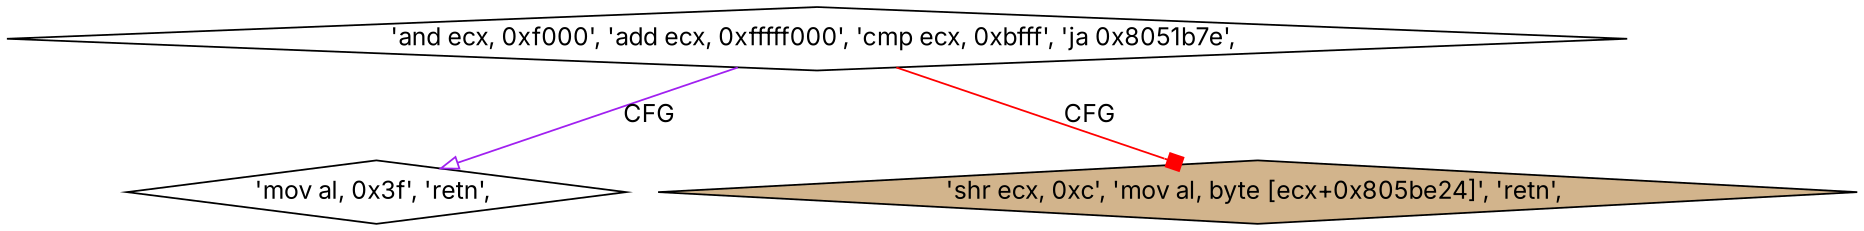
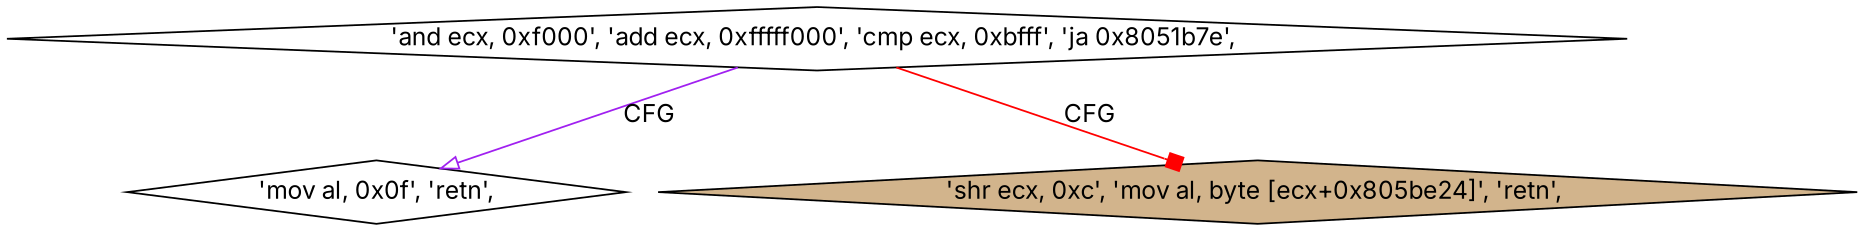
  digraph {
    fontname=Inter
    node [style=filled fillcolor=white shape=diamond fontname=Inter]
    edge [fontname=Inter]
    n1 [label="'and ecx, 0xf000', 'add ecx, 0xfffff000', 'cmp ecx, 0xbfff', 'ja 0x8051b7e', "]
-   n2 [label="'mov al, 0x3f', 'retn', "]
+   n2 [label="'mov al, 0x0f', 'retn',"]
    n3 [label="'shr ecx, 0xc', 'mov al, byte [ecx+0x805be24]', 'retn', " fillcolor=tan]
    n1 -> n2 [label=CFG color=purple arrowhead=onormal]
    n1 -> n3 [label=CFG color=red arrowhead=box]
  }
